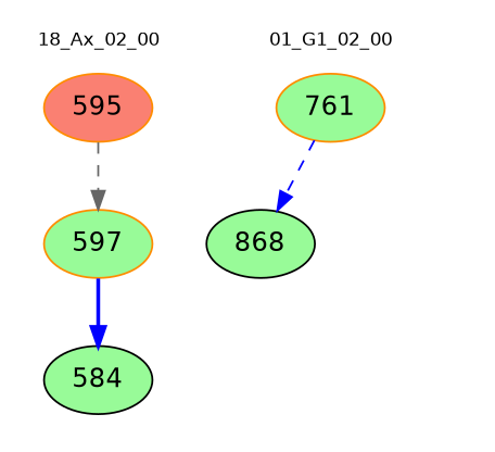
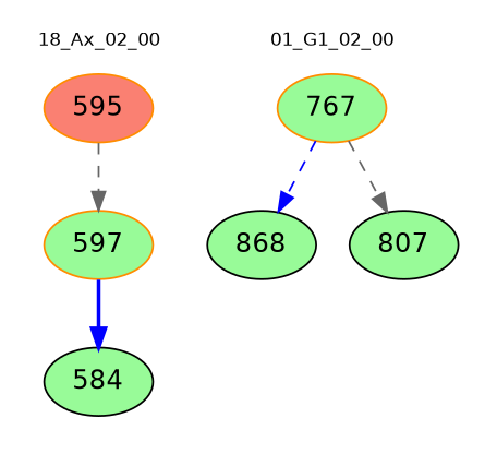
  digraph {
    fontname="DejaVu Sans"
    node [color=darkorange fillcolor=palegreen fontname="DejaVu Sans" style=filled]
    edge [color=gray40 fontname="DejaVu Sans" style=dashed]
    n1 [fillcolor=salmon label=595]
    n2 [color=black label=584]
    n3 [label=597]
-   n4 [label=761]
+   n4 [label=767]
    n5 [color=black label=868]
+   n6 [color=black label=807]
    subgraph cluster_1 {
      color=white
      fontsize=10
      label="18_Ax_02_00"
      n1
      n2
      n3
    }
    subgraph cluster_2 {
      color=white
      fontsize=10
      label="01_G1_02_00"
      n4
      n5
+     n6
    }
    n1 -> n3
    n3 -> n2 [color=blue style=bold]
    n4 -> n5 [color=blue]
+   n4 -> n6
  }
